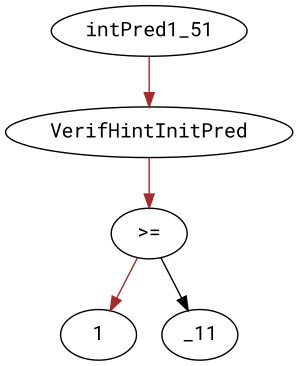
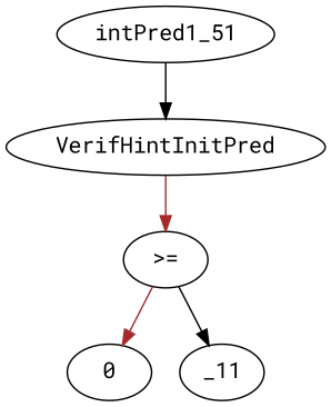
  digraph {
    fontname="Roboto Mono"
    node [fontname="Roboto Mono"]
    edge [color=black fontname="Roboto Mono"]
    n1 [label=intPred1_51]
    n2 [label=VerifHintInitPred]
    n3 [label=">="]
-   n4 [label=1]
+   n4 [label=0]
    n5 [label=_11]
-   n1 -> n2 [color=brown]
+   n1 -> n2
    n2 -> n3 [color=brown]
    n3 -> n4 [color=brown]
    n3 -> n5
  }
